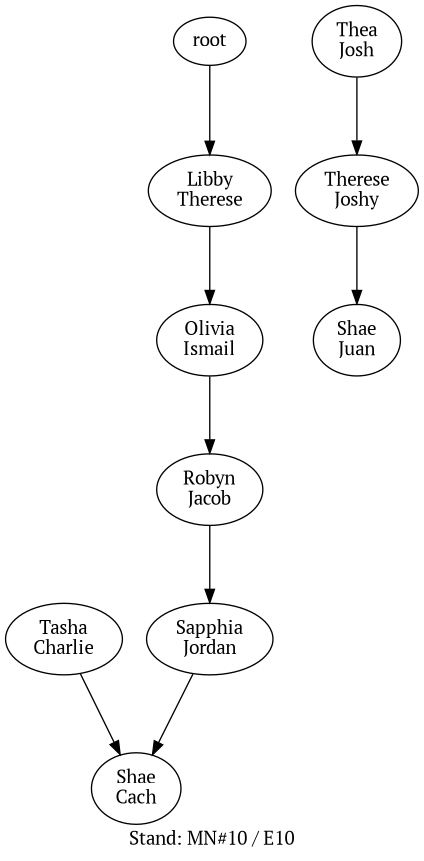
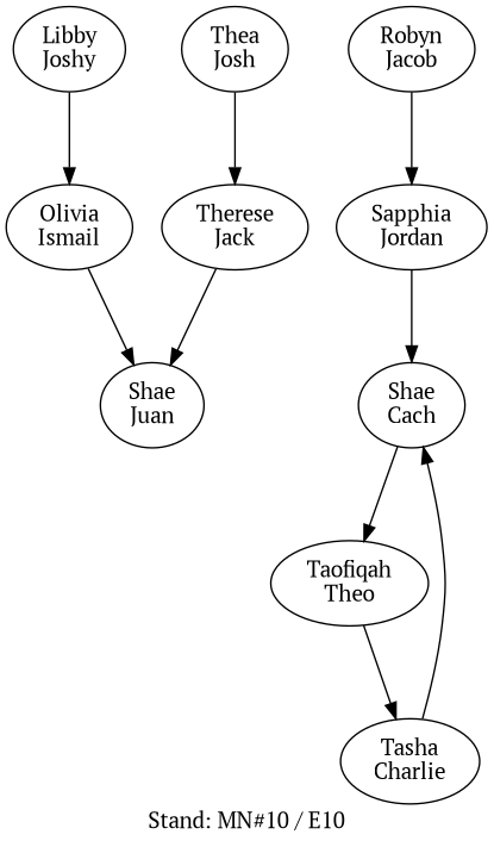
  digraph {
    fontname="PT Serif"
    label="Stand: MN#10 / E10"
    labelloc=b
    ranksep=0.8
    node [fontname="PT Serif"]
    edge [fontname="PT Serif"]
-   n1 [label="Libby\nTherese"]
+   n1 [label="Libby\nJoshy"]
    n2 [label="Olivia\nIsmail"]
    n3 [label="Robyn\nJacob"]
-   root
    n5 [label="Sapphia\nJordan"]
    n6 [label="Shae\nCach"]
+   n7 [label="Taofiqah\nTheo"]
    n8 [label="Tasha\nCharlie"]
    n9 [label="Thea\nJosh"]
-   n10 [label="Therese\nJoshy"]
+   n10 [label="Therese\nJack"]
    n11 [label="Shae\nJuan"]
    n1 -> n2
-   n2 -> n3
+   n2 -> n11
    n3 -> n5
-   root -> n1
    n5 -> n6
+   n6 -> n7
+   n7 -> n8
    n8 -> n6
    n9 -> n10
    n10 -> n11
  }
